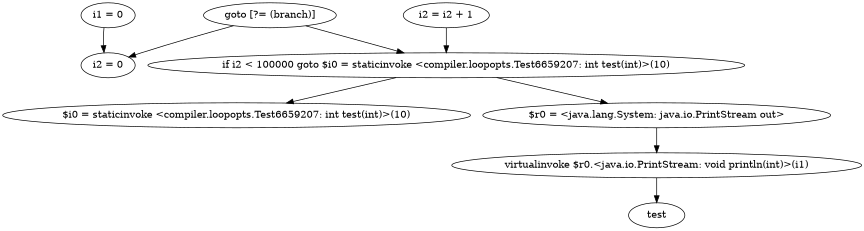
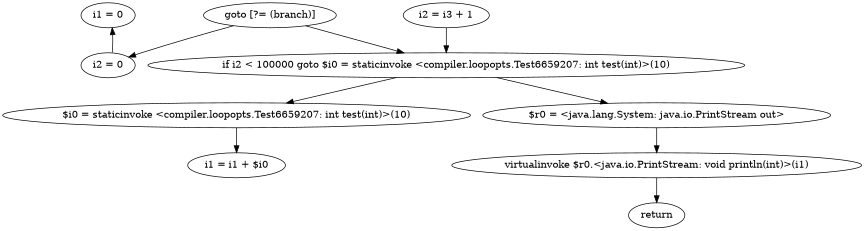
  digraph {
    "i1 = 0"
    "i2 = 0"
    "goto [?= (branch)]"
    "if i2 < 100000 goto $i0 = staticinvoke <compiler.loopopts.Test6659207: int test(int)>(10)"
    "$i0 = staticinvoke <compiler.loopopts.Test6659207: int test(int)>(10)"
    "$r0 = <java.lang.System: java.io.PrintStream out>"
-   "i2 = i2 + 1"
+   "i1 = i1 + $i0"
+   "i2 = i2 + 1" [label="i2 = i3 + 1"]
    "virtualinvoke $r0.<java.io.PrintStream: void println(int)>(i1)"
-   return [label=test]
-   "i1 = 0" -> "i2 = 0"
+   return
+   "i2 = 0" -> "i1 = 0"
    "goto [?= (branch)]" -> "i2 = 0"
    "goto [?= (branch)]" -> "if i2 < 100000 goto $i0 = staticinvoke <compiler.loopopts.Test6659207: int test(int)>(10)"
    "if i2 < 100000 goto $i0 = staticinvoke <compiler.loopopts.Test6659207: int test(int)>(10)" -> "$i0 = staticinvoke <compiler.loopopts.Test6659207: int test(int)>(10)"
    "if i2 < 100000 goto $i0 = staticinvoke <compiler.loopopts.Test6659207: int test(int)>(10)" -> "$r0 = <java.lang.System: java.io.PrintStream out>"
+   "$i0 = staticinvoke <compiler.loopopts.Test6659207: int test(int)>(10)" -> "i1 = i1 + $i0"
    "$r0 = <java.lang.System: java.io.PrintStream out>" -> "virtualinvoke $r0.<java.io.PrintStream: void println(int)>(i1)"
    "i2 = i2 + 1" -> "if i2 < 100000 goto $i0 = staticinvoke <compiler.loopopts.Test6659207: int test(int)>(10)"
    "virtualinvoke $r0.<java.io.PrintStream: void println(int)>(i1)" -> return
  }
